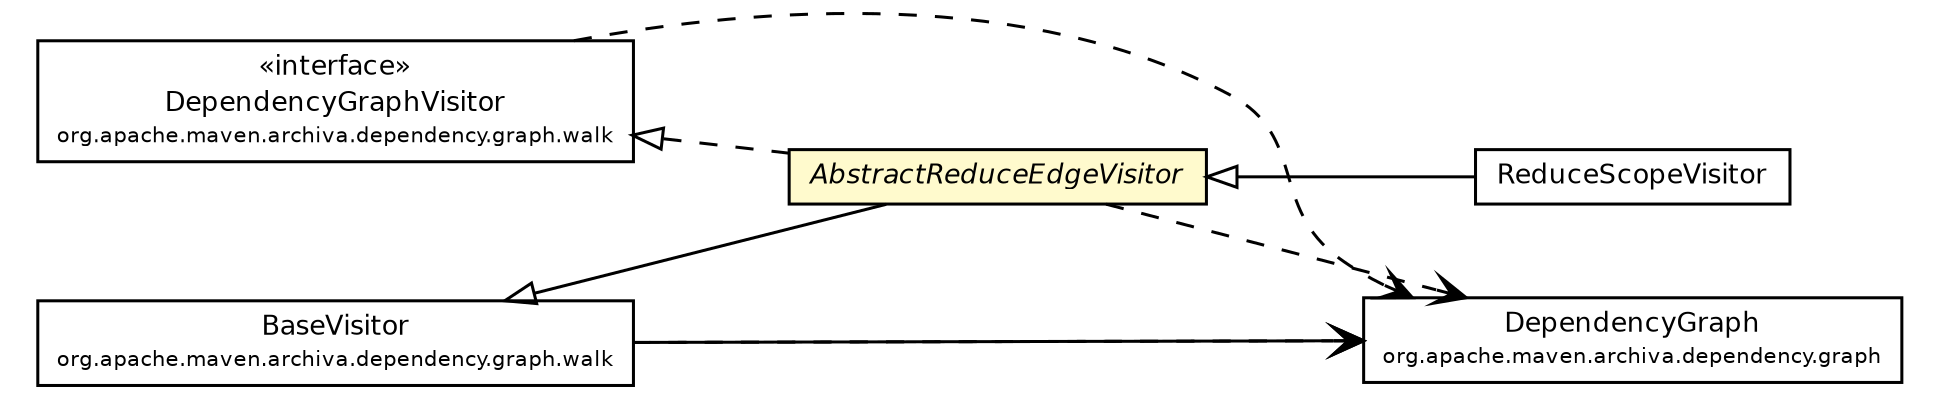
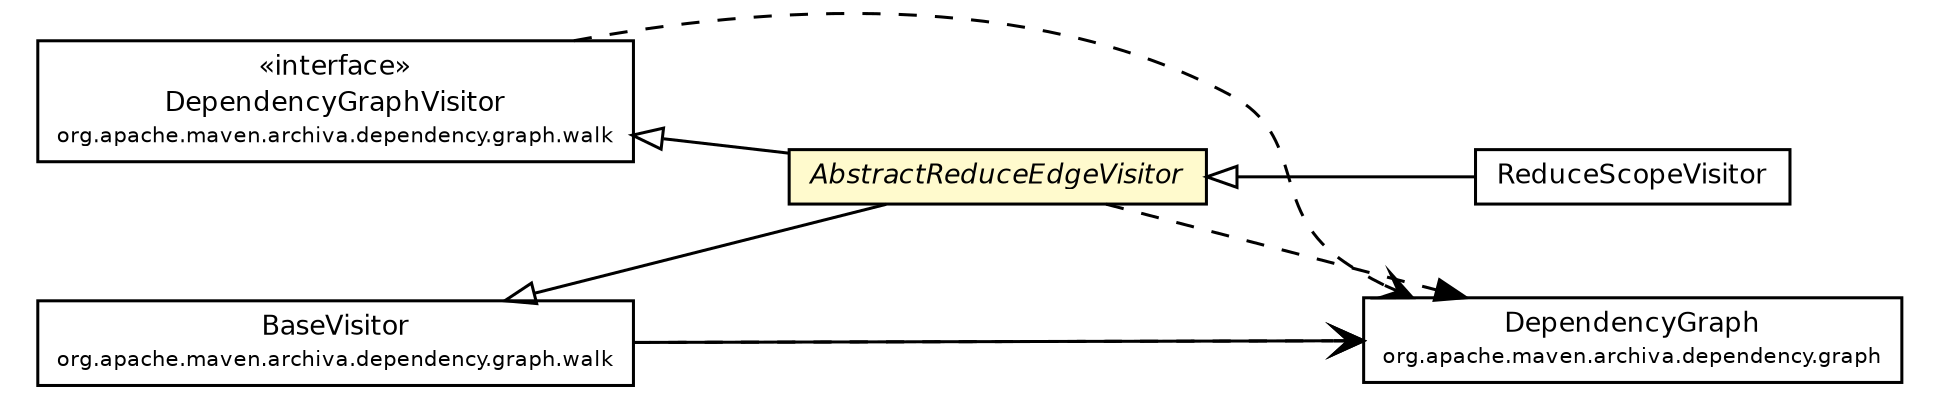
  digraph {
    rankdir=LR
    node [fontcolor=black fontname=Helvetica fontsize=9.0 shape=plaintext]
    edge [arrowhead=open color=black fontcolor=black fontname=Helvetica fontsize=10.0 headport=p labelfontname=Helvetica labelfontsize=10 style=dashed tailport=p]
    n1 [label=<<table border="0" cellborder="1" cellspacing="0" cellpadding="2" port="p" href="../DependencyGraph.html"> 		<tr><td><table border="0" cellspacing="0" cellpadding="1"> 			<tr><td> DependencyGraph </td></tr> 			<tr><td><font point-size="7.0"> org.apache.maven.archiva.dependency.graph </font></td></tr> 		</table></td></tr> 		</table>>]
    n2 [label=<<table border="0" cellborder="1" cellspacing="0" cellpadding="2" port="p" href="./ReduceScopeVisitor.html"> 		<tr><td><table border="0" cellspacing="0" cellpadding="1"> 			<tr><td> ReduceScopeVisitor </td></tr> 		</table></td></tr> 		</table>>]
    n3 [label=<<table border="0" cellborder="1" cellspacing="0" cellpadding="2" port="p" bgcolor="lemonChiffon" href="./AbstractReduceEdgeVisitor.html"> 		<tr><td><table border="0" cellspacing="0" cellpadding="1"> 			<tr><td><font face="Helvetica-Oblique"> AbstractReduceEdgeVisitor </font></td></tr> 		</table></td></tr> 		</table>>]
    n4 [label=<<table border="0" cellborder="1" cellspacing="0" cellpadding="2" port="p" href="../walk/DependencyGraphVisitor.html"> 		<tr><td><table border="0" cellspacing="0" cellpadding="1"> 			<tr><td> &laquo;interface&raquo; </td></tr> 			<tr><td> DependencyGraphVisitor </td></tr> 			<tr><td><font point-size="7.0"> org.apache.maven.archiva.dependency.graph.walk </font></td></tr> 		</table></td></tr> 		</table>>]
    n5 [label=<<table border="0" cellborder="1" cellspacing="0" cellpadding="2" port="p" href="../walk/BaseVisitor.html"> 		<tr><td><table border="0" cellspacing="0" cellpadding="1"> 			<tr><td> BaseVisitor </td></tr> 			<tr><td><font point-size="7.0"> org.apache.maven.archiva.dependency.graph.walk </font></td></tr> 		</table></td></tr> 		</table>>]
-   n3 -> n1
+   n3 -> n1 [arrowhead=normal]
    n3 -> n2 [arrowtail=empty dir=back fontsize=10 arrowhead="" color="" fontcolor="" style=""]
    n4 -> n1
-   n4 -> n3 [arrowtail=empty dir=back fontsize=10 arrowhead="" color="" fontcolor=""]
+   n4 -> n3 [arrowtail=empty dir=back fontsize=10 style=solid arrowhead="" color="" fontcolor=""]
    n5 -> n1 [style=""]
    n5 -> n1
    n5 -> n3 [arrowtail=empty dir=back fontsize=10 arrowhead="" color="" fontcolor="" style=""]
  }
